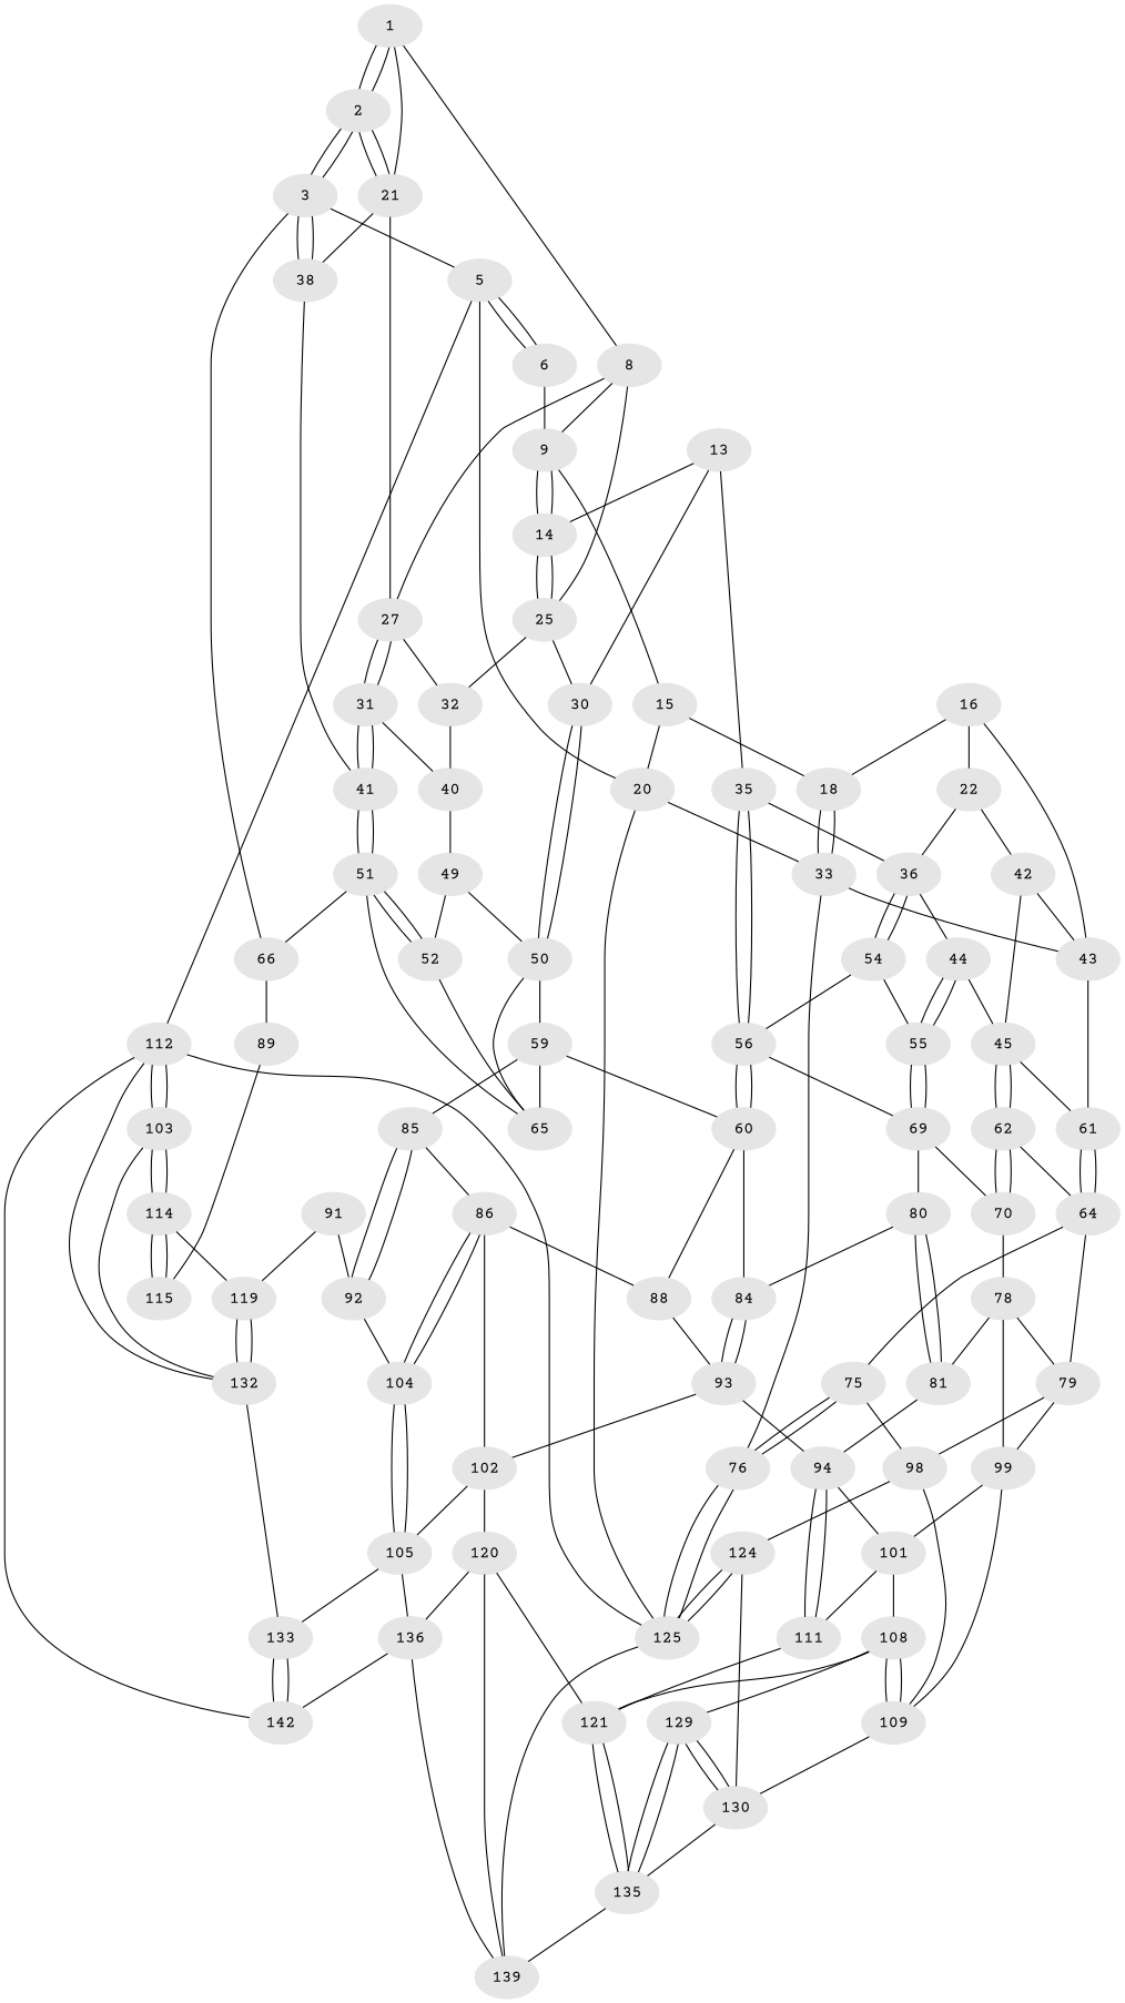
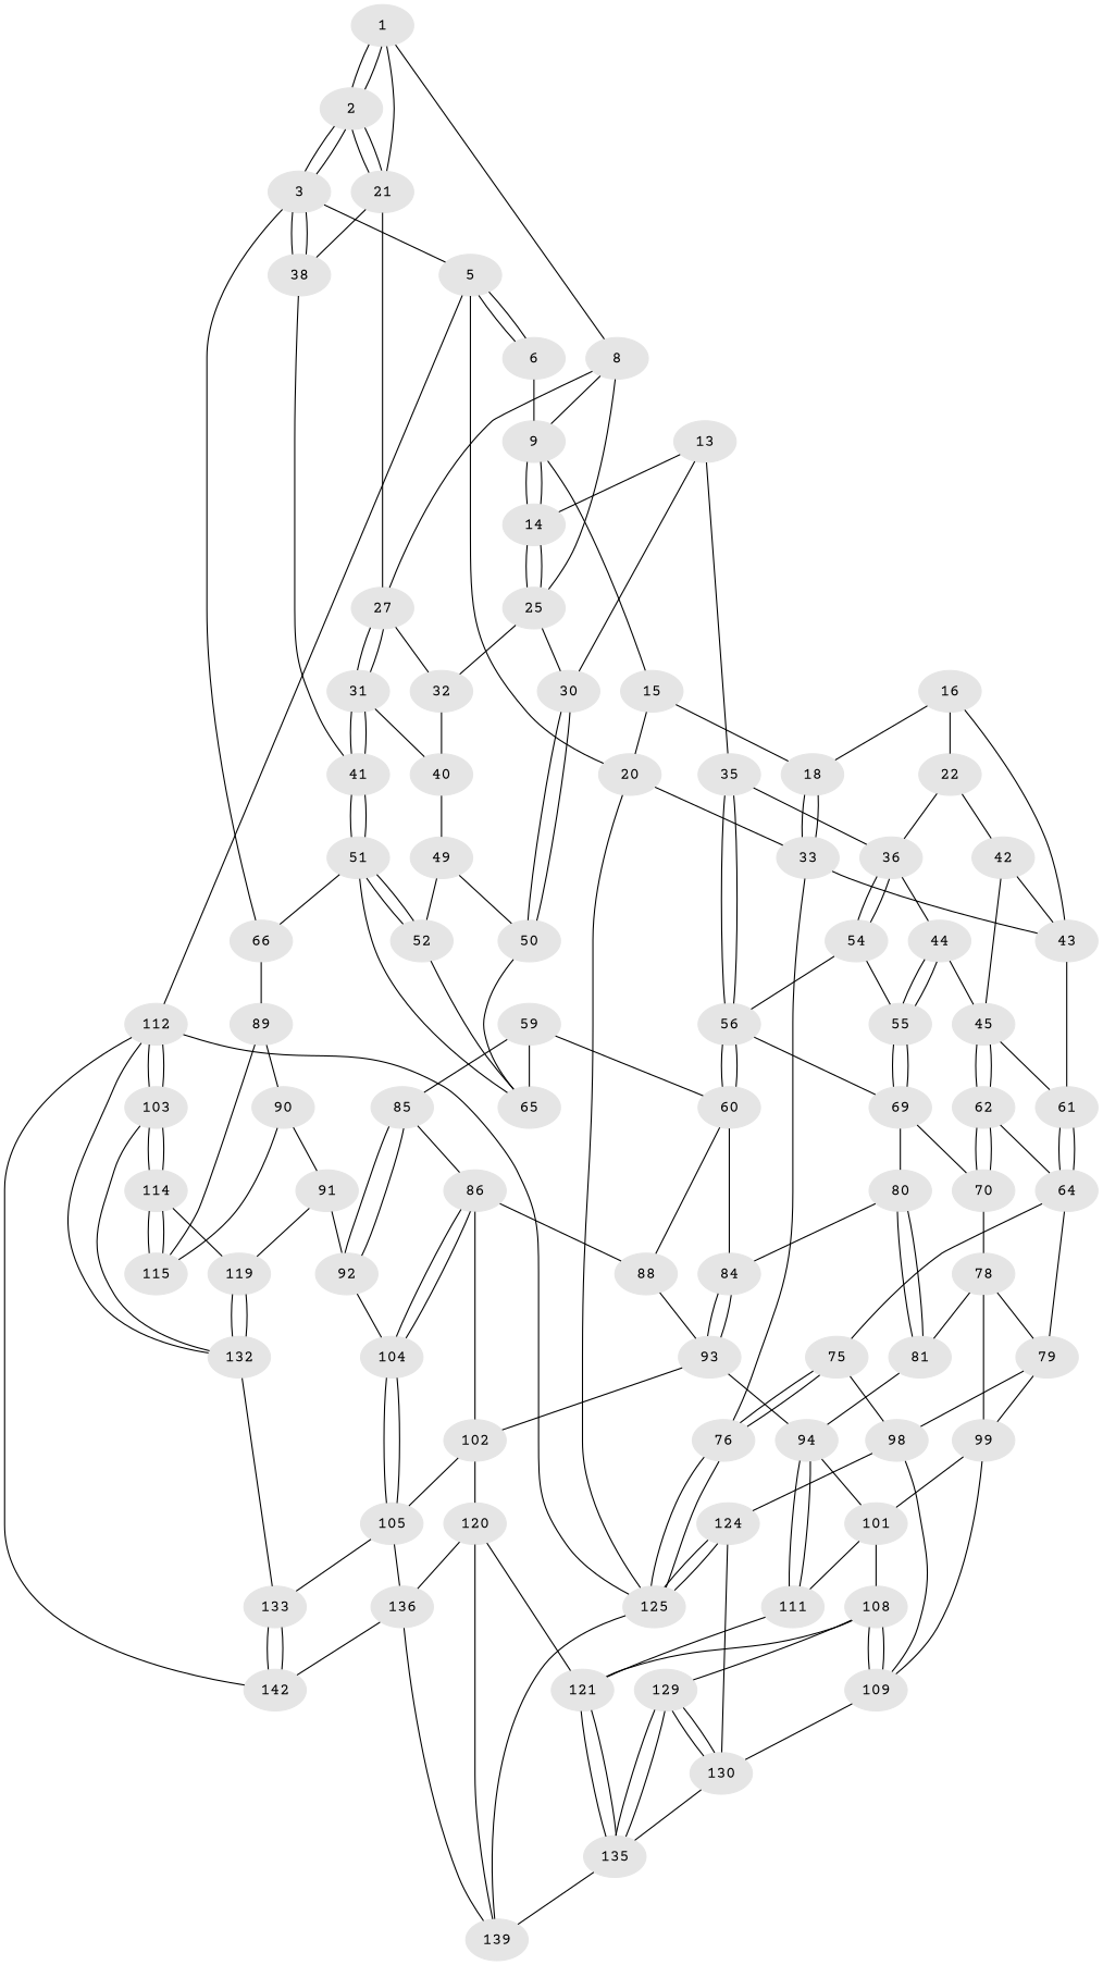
  graph {
    fontname="Courier Prime"
    node [color=gray90 fontname="Courier Prime" style=filled]
    edge [fontname="Courier Prime"]
    1 [super="+7"]
    2
    8 [super="+24"]
    21 [super="+26"]
    3 [super="+4"]
    9 [super="+10"]
    25 [super="+29"]
    27 [super="+28"]
    38
    5
    66 [super="+67"]
    6
    20
    112 [super="+144"]
    41
    89 [super="+110"]
    33 [super="+34"]
    125 [super="+128"]
    n19 [label=103]
    132 [super="+138"]
    142
    14
    15 [super="+19"]
    30
    32
    n26 [label=31]
    18
    13 [super="+31"]
    35
    16 [super="+17"]
    22 [super="+23"]
    43 [super="+47"]
    36 [super="+37"]
    42
    50 [super="+58"]
    56 [super="+57"]
    61
    76
    139 [super="+140"]
    44
    54
    45 [super="+46"]
    40 [super="+48"]
    59 [super="+72"]
    65 [super="+71"]
    49
    69 [super="+73"]
    60 [super="+83"]
    55
    51 [super="+68"]
    52 [super="+53"]
    62 [super="+63"]
    64 [super="+74"]
    70 [super="+77"]
    85
    80
    84
    88
    86 [super="+87"]
    92 [super="+106"]
    93 [super="+96"]
    75
    79 [super="+97"]
    78 [super="+82"]
    98 [super="+123"]
    99 [super="+100"]
+   90
    115 [super="+117"]
    81
    109 [super="+126"]
    124
    94 [super="+95"]
    101 [super="+107"]
    111
    102 [super="+103"]
    104
    105 [super="+134"]
    120 [super="+137"]
    91 [super="+116"]
    119
    108 [super="+127"]
    121 [super="+122"]
    130 [super="+131"]
    129
    133
    136 [super="+143"]
    135 [super="+141"]
    114 [super="+118"]
    1 -- 2
    1 -- 2
    1 -- 8
    1 -- 21
    2 -- 21
    2 -- 21
    2 -- 3
    2 -- 3
    8 -- 9
    8 -- 25
    8 -- 27
    21 -- 27
    21 -- 38
    3 -- 38
    3 -- 38
    3 -- 5
    3 -- 66
    9 -- 14
    9 -- 14
    9 -- 15
    25 -- 30
    25 -- 32
    27 -- 32
    27 -- n26
    27 -- n26
    38 -- 41
    5 -- 6
    5 -- 6
    5 -- 20
    5 -- 112
    66 -- 89 [weight=2]
    6 -- 9
    20 -- 33
    20 -- 125
    112 -- 125
    112 -- n19
    112 -- n19
    112 -- 132
    112 -- 142
    41 -- 51
    41 -- 51
+   89 -- 90
    89 -- 115
    33 -- 43
    33 -- 76
    125 -- 139
    n19 -- 132
    n19 -- 114
    n19 -- 114
    132 -- 133
    14 -- 25
    14 -- 25
    15 -- 20
    15 -- 18
    30 -- 50
    30 -- 50
    32 -- 40
    n26 -- 41
    n26 -- 41
    n26 -- 40
    18 -- 33
    18 -- 33
    13 -- 14
    13 -- 30
    13 -- 35
    35 -- 36
    35 -- 56
    35 -- 56
    16 -- 18
    16 -- 22
    16 -- 43
    22 -- 36
    22 -- 42
    43 -- 61
    36 -- 44
    36 -- 54
    36 -- 54
    42 -- 43
    42 -- 45
-   50 -- 59
    50 -- 65
    56 -- 69
    56 -- 60
    56 -- 60
    61 -- 64
    61 -- 64
    76 -- 125
    76 -- 125
    44 -- 45
    44 -- 55
    44 -- 55
    54 -- 56
    54 -- 55
    45 -- 61
    45 -- 62
    45 -- 62
    40 -- 49
    59 -- 65
    59 -- 60
    59 -- 85
    49 -- 50
    49 -- 52
    69 -- 70
    69 -- 80
    60 -- 84
    60 -- 88
    55 -- 69
    55 -- 69
    51 -- 66
    51 -- 65
    51 -- 52
    51 -- 52
    52 -- 65
    62 -- 64
    62 -- 70 [weight=2]
    62 -- 70
    64 -- 75
    64 -- 79
    70 -- 78
    85 -- 86
    85 -- 92
    85 -- 92
    80 -- 84
    80 -- 81
    80 -- 81
    84 -- 93
    84 -- 93
    88 -- 93
    86 -- 88
    86 -- 102
    86 -- 104
    86 -- 104
    92 -- 104
    93 -- 94
    93 -- 102
    75 -- 76
    75 -- 76
    75 -- 98
    79 -- 98
    79 -- 99
    78 -- 79
    78 -- 99
    78 -- 81
    98 -- 109
    98 -- 124
    99 -- 109
    99 -- 101
+   90 -- 115
+   90 -- 91
    81 -- 94
    109 -- 130
    124 -- 125
    124 -- 125
    124 -- 130
    94 -- 101
    94 -- 111
    94 -- 111
    101 -- 111
    101 -- 108
    111 -- 121
    102 -- 105
    102 -- 120
    104 -- 105
    104 -- 105
    105 -- 133
    105 -- 136
    120 -- 139
    120 -- 121
    120 -- 136
    91 -- 92 [weight=2]
    91 -- 119
    119 -- 132
    119 -- 132
    108 -- 109
    108 -- 109
    108 -- 121
    108 -- 129
    121 -- 135
    121 -- 135
    130 -- 135
    129 -- 130
    129 -- 130
    129 -- 135
    129 -- 135
    133 -- 142
    133 -- 142
    136 -- 142
    136 -- 139
    135 -- 139
    114 -- 115 [weight=2]
    114 -- 115
    114 -- 119
  }
